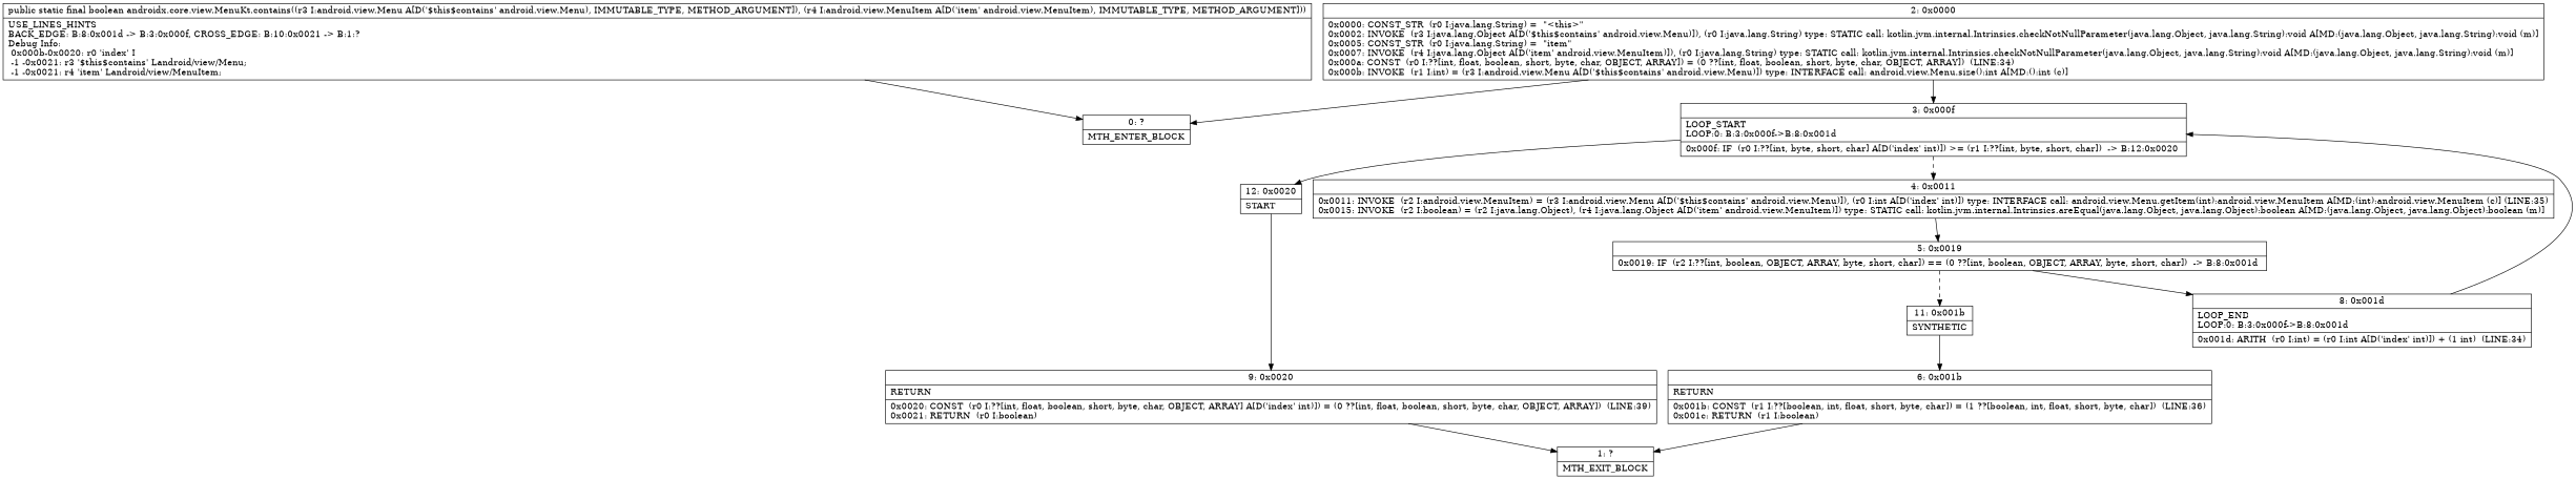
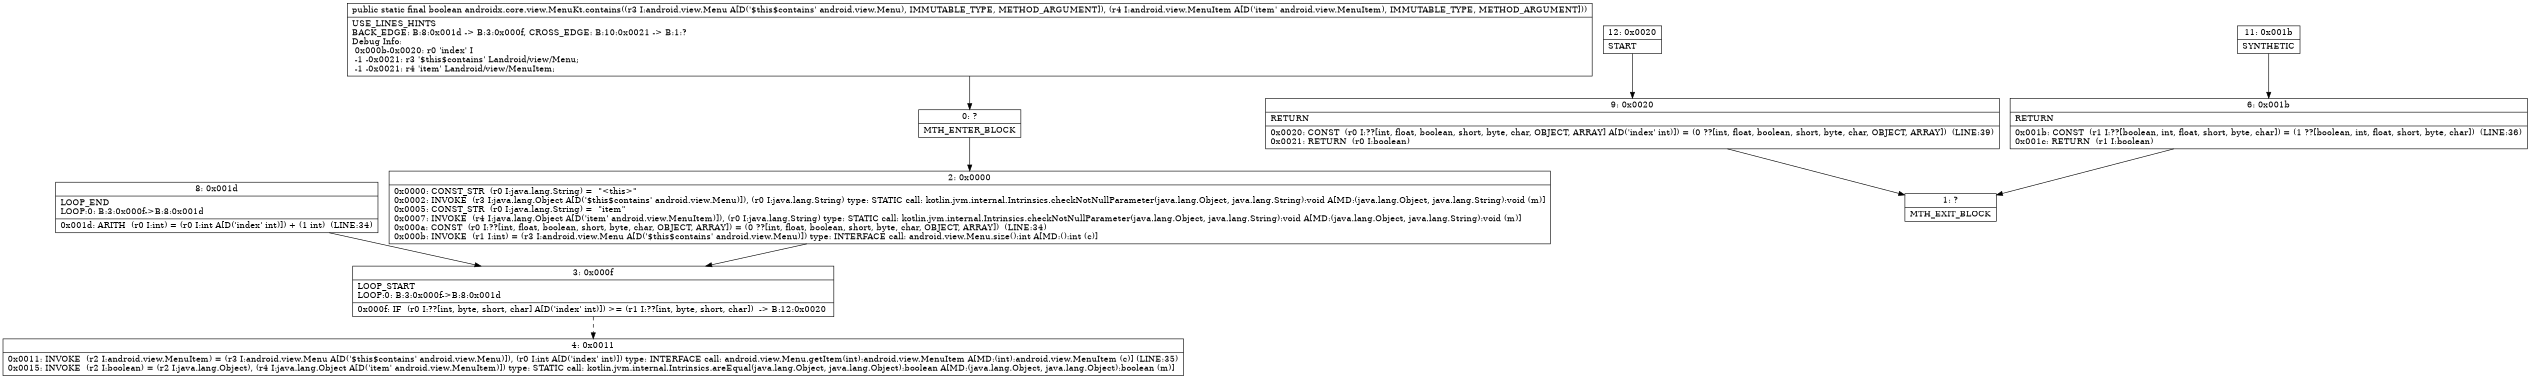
  digraph {
    node [shape=record]
    n1 [label="{0\:\ ?|MTH_ENTER_BLOCK\l}"]
    n2 [label="{2\:\ 0x0000|0x0000: CONST_STR  (r0 I:java.lang.String) =  \"\<this\>\" \l0x0002: INVOKE  (r3 I:java.lang.Object A[D('$this$contains' android.view.Menu)]), (r0 I:java.lang.String) type: STATIC call: kotlin.jvm.internal.Intrinsics.checkNotNullParameter(java.lang.Object, java.lang.String):void A[MD:(java.lang.Object, java.lang.String):void (m)]\l0x0005: CONST_STR  (r0 I:java.lang.String) =  \"item\" \l0x0007: INVOKE  (r4 I:java.lang.Object A[D('item' android.view.MenuItem)]), (r0 I:java.lang.String) type: STATIC call: kotlin.jvm.internal.Intrinsics.checkNotNullParameter(java.lang.Object, java.lang.String):void A[MD:(java.lang.Object, java.lang.String):void (m)]\l0x000a: CONST  (r0 I:??[int, float, boolean, short, byte, char, OBJECT, ARRAY]) = (0 ??[int, float, boolean, short, byte, char, OBJECT, ARRAY])  (LINE:34)\l0x000b: INVOKE  (r1 I:int) = (r3 I:android.view.Menu A[D('$this$contains' android.view.Menu)]) type: INTERFACE call: android.view.Menu.size():int A[MD:():int (c)]\l}"]
    n3 [label="{3\:\ 0x000f|LOOP_START\lLOOP:0: B:3:0x000f\-\>B:8:0x001d\l|0x000f: IF  (r0 I:??[int, byte, short, char] A[D('index' int)]) \>= (r1 I:??[int, byte, short, char])  \-\> B:12:0x0020 \l}"]
    n4 [label="{4\:\ 0x0011|0x0011: INVOKE  (r2 I:android.view.MenuItem) = (r3 I:android.view.Menu A[D('$this$contains' android.view.Menu)]), (r0 I:int A[D('index' int)]) type: INTERFACE call: android.view.Menu.getItem(int):android.view.MenuItem A[MD:(int):android.view.MenuItem (c)] (LINE:35)\l0x0015: INVOKE  (r2 I:boolean) = (r2 I:java.lang.Object), (r4 I:java.lang.Object A[D('item' android.view.MenuItem)]) type: STATIC call: kotlin.jvm.internal.Intrinsics.areEqual(java.lang.Object, java.lang.Object):boolean A[MD:(java.lang.Object, java.lang.Object):boolean (m)]\l}"]
    n5 [label="{12\:\ 0x0020|START\l}"]
-   n6 [label="{5\:\ 0x0019|0x0019: IF  (r2 I:??[int, boolean, OBJECT, ARRAY, byte, short, char]) == (0 ??[int, boolean, OBJECT, ARRAY, byte, short, char])  \-\> B:8:0x001d \l}"]
    n7 [label="{9\:\ 0x0020|RETURN\l|0x0020: CONST  (r0 I:??[int, float, boolean, short, byte, char, OBJECT, ARRAY] A[D('index' int)]) = (0 ??[int, float, boolean, short, byte, char, OBJECT, ARRAY])  (LINE:39)\l0x0021: RETURN  (r0 I:boolean) \l}"]
    n8 [label="{8\:\ 0x001d|LOOP_END\lLOOP:0: B:3:0x000f\-\>B:8:0x001d\l|0x001d: ARITH  (r0 I:int) = (r0 I:int A[D('index' int)]) + (1 int)  (LINE:34)\l}"]
    n9 [label="{11\:\ 0x001b|SYNTHETIC\l}"]
    n10 [label="{6\:\ 0x001b|RETURN\l|0x001b: CONST  (r1 I:??[boolean, int, float, short, byte, char]) = (1 ??[boolean, int, float, short, byte, char])  (LINE:36)\l0x001c: RETURN  (r1 I:boolean) \l}"]
    n11 [label="{1\:\ ?|MTH_EXIT_BLOCK\l}"]
    n12 [label="{public static final boolean androidx.core.view.MenuKt.contains((r3 I:android.view.Menu A[D('$this$contains' android.view.Menu), IMMUTABLE_TYPE, METHOD_ARGUMENT]), (r4 I:android.view.MenuItem A[D('item' android.view.MenuItem), IMMUTABLE_TYPE, METHOD_ARGUMENT]))  | USE_LINES_HINTS\lBACK_EDGE: B:8:0x001d \-\> B:3:0x000f, CROSS_EDGE: B:10:0x0021 \-\> B:1:?\lDebug Info:\l  0x000b\-0x0020: r0 'index' I\l  \-1 \-0x0021: r3 '$this$contains' Landroid\/view\/Menu;\l  \-1 \-0x0021: r4 'item' Landroid\/view\/MenuItem;\l}"]
-   n2 -> n1
+   n1 -> n2
    n2 -> n3
    n3 -> n4 [style=dashed]
-   n3 -> n5
-   n4 -> n6
    n5 -> n7
-   n6 -> n8
-   n6 -> n9 [style=dashed]
    n7 -> n11
    n8 -> n3
    n9 -> n10
    n10 -> n11
    n12 -> n1
  }
